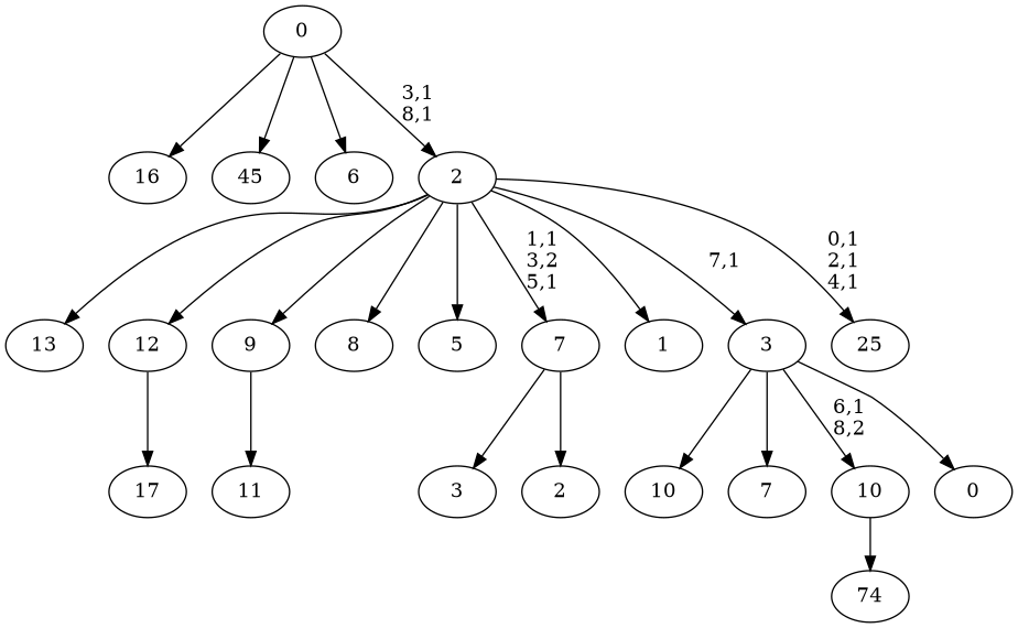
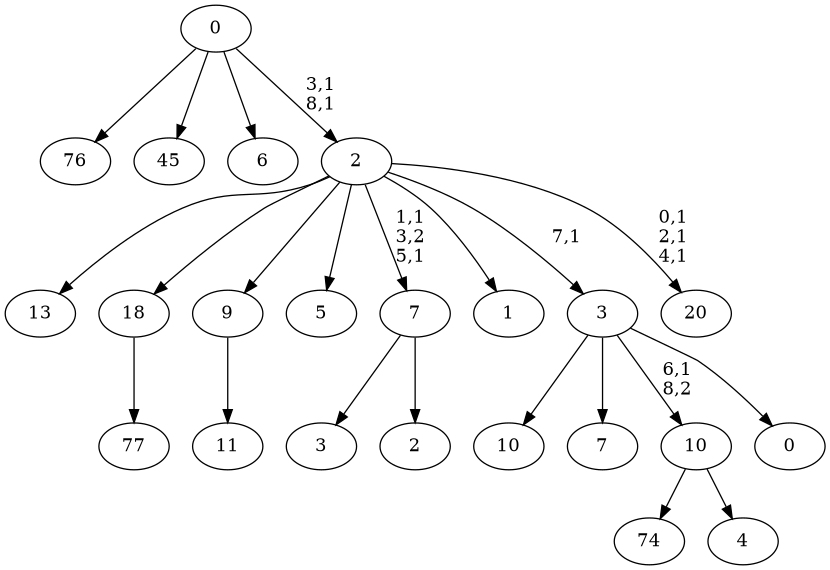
  digraph {
-   n1 [label=17]
-   n2 [label=16]
+   n1 [label=77]
+   n2 [label=76]
    n3 [label=45]
    n4 [label=74]
    n5 [label=13]
-   n6 [label=12]
+   n6 [label=18]
    n7 [label=11]
    n8 [label=10]
    n9 [label=9]
-   n10 [label=8]
    n11 [label=7]
    n12 [label=6]
    n13 [label=5]
+   n14 [label=4]
    10
    n16 [label=3]
    n17 [label=2]
    7
    n19 [label=1]
    n20 [label=0]
    3
    2
-   20 [label=25]
+   20
    0
    n6 -> n1
    n9 -> n7
    10 -> n4
+   10 -> n14
    7 -> n16
    7 -> n17
    3 -> n8
    3 -> n11
    3 -> 10 [label="6,1\n8,2"]
    3 -> n20
    2 -> n5
    2 -> n6
    2 -> n9
-   2 -> n10
    2 -> n13
    2 -> 7 [label="1,1\n3,2\n5,1"]
    2 -> n19
    2 -> 3 [label="7,1"]
    2 -> 20 [label="0,1\n2,1\n4,1"]
    0 -> n2
    0 -> n3
    0 -> n12
    0 -> 2 [label="3,1\n8,1"]
  }
